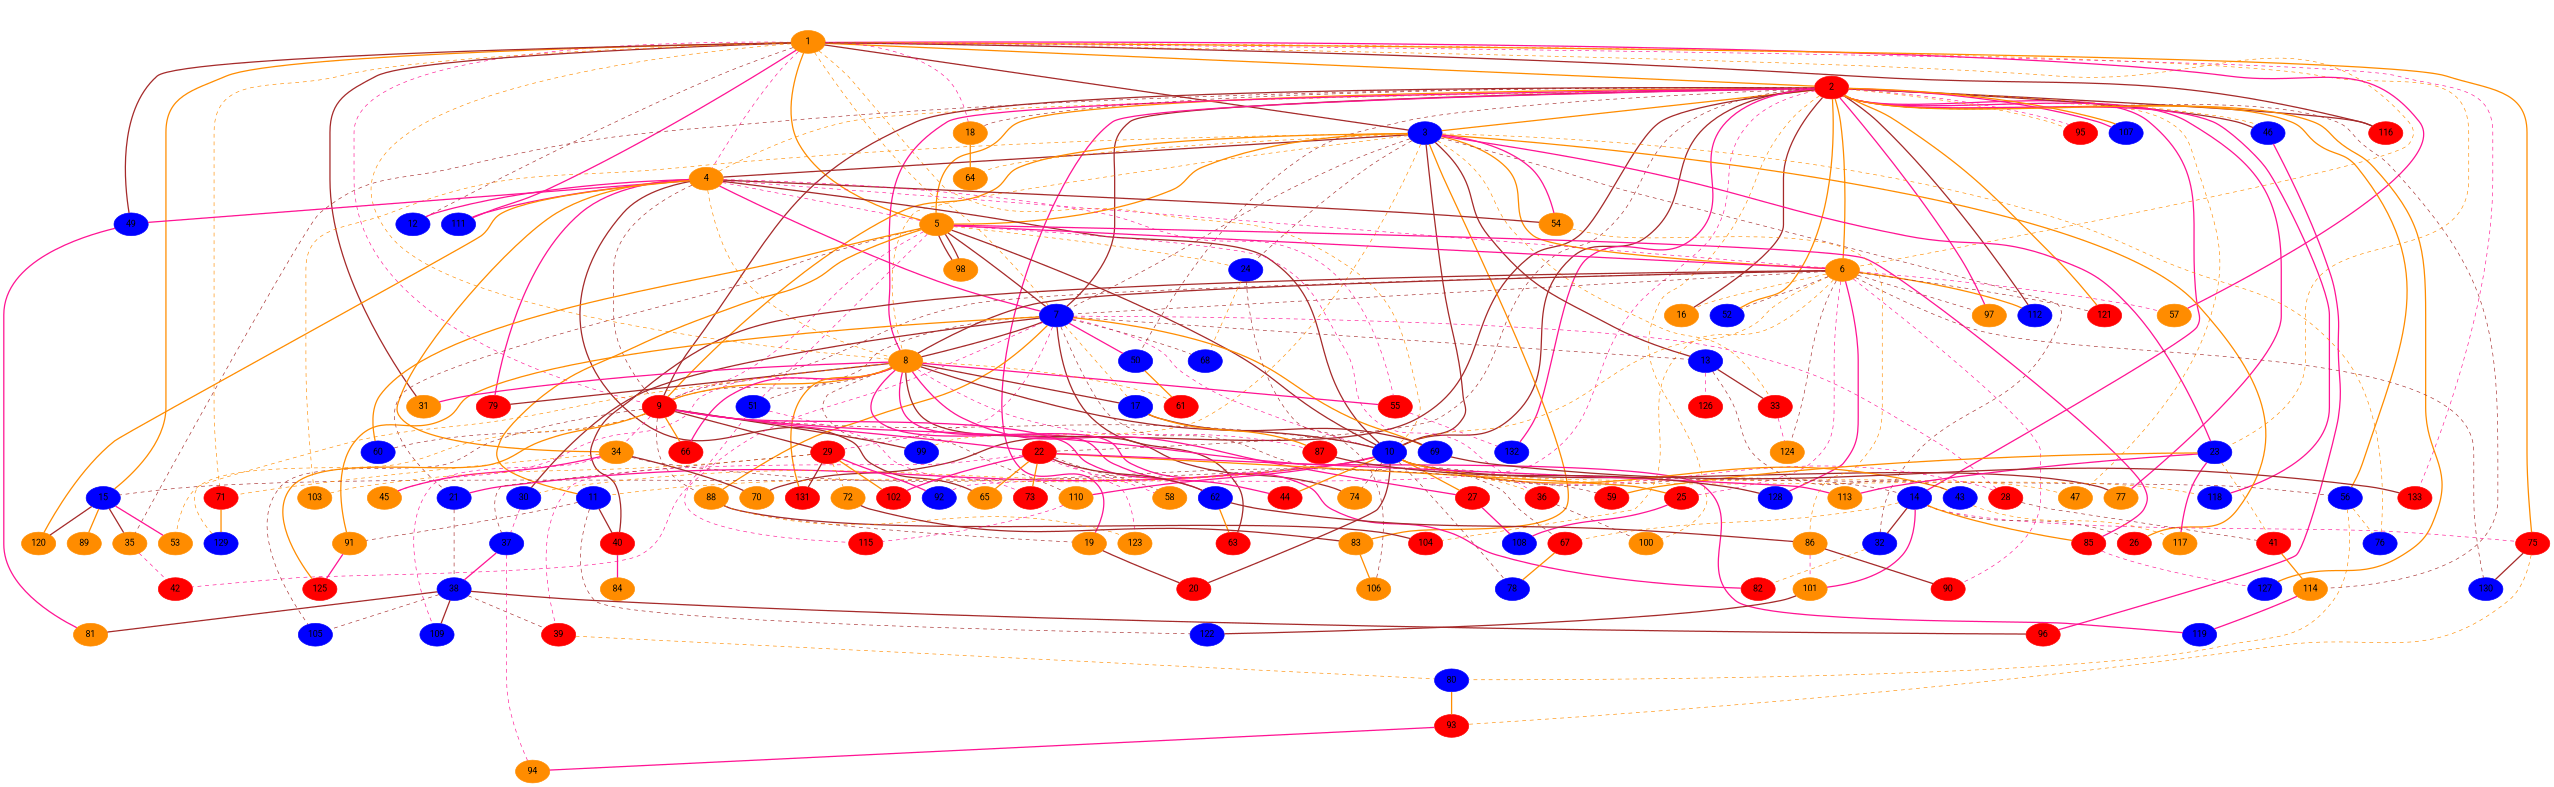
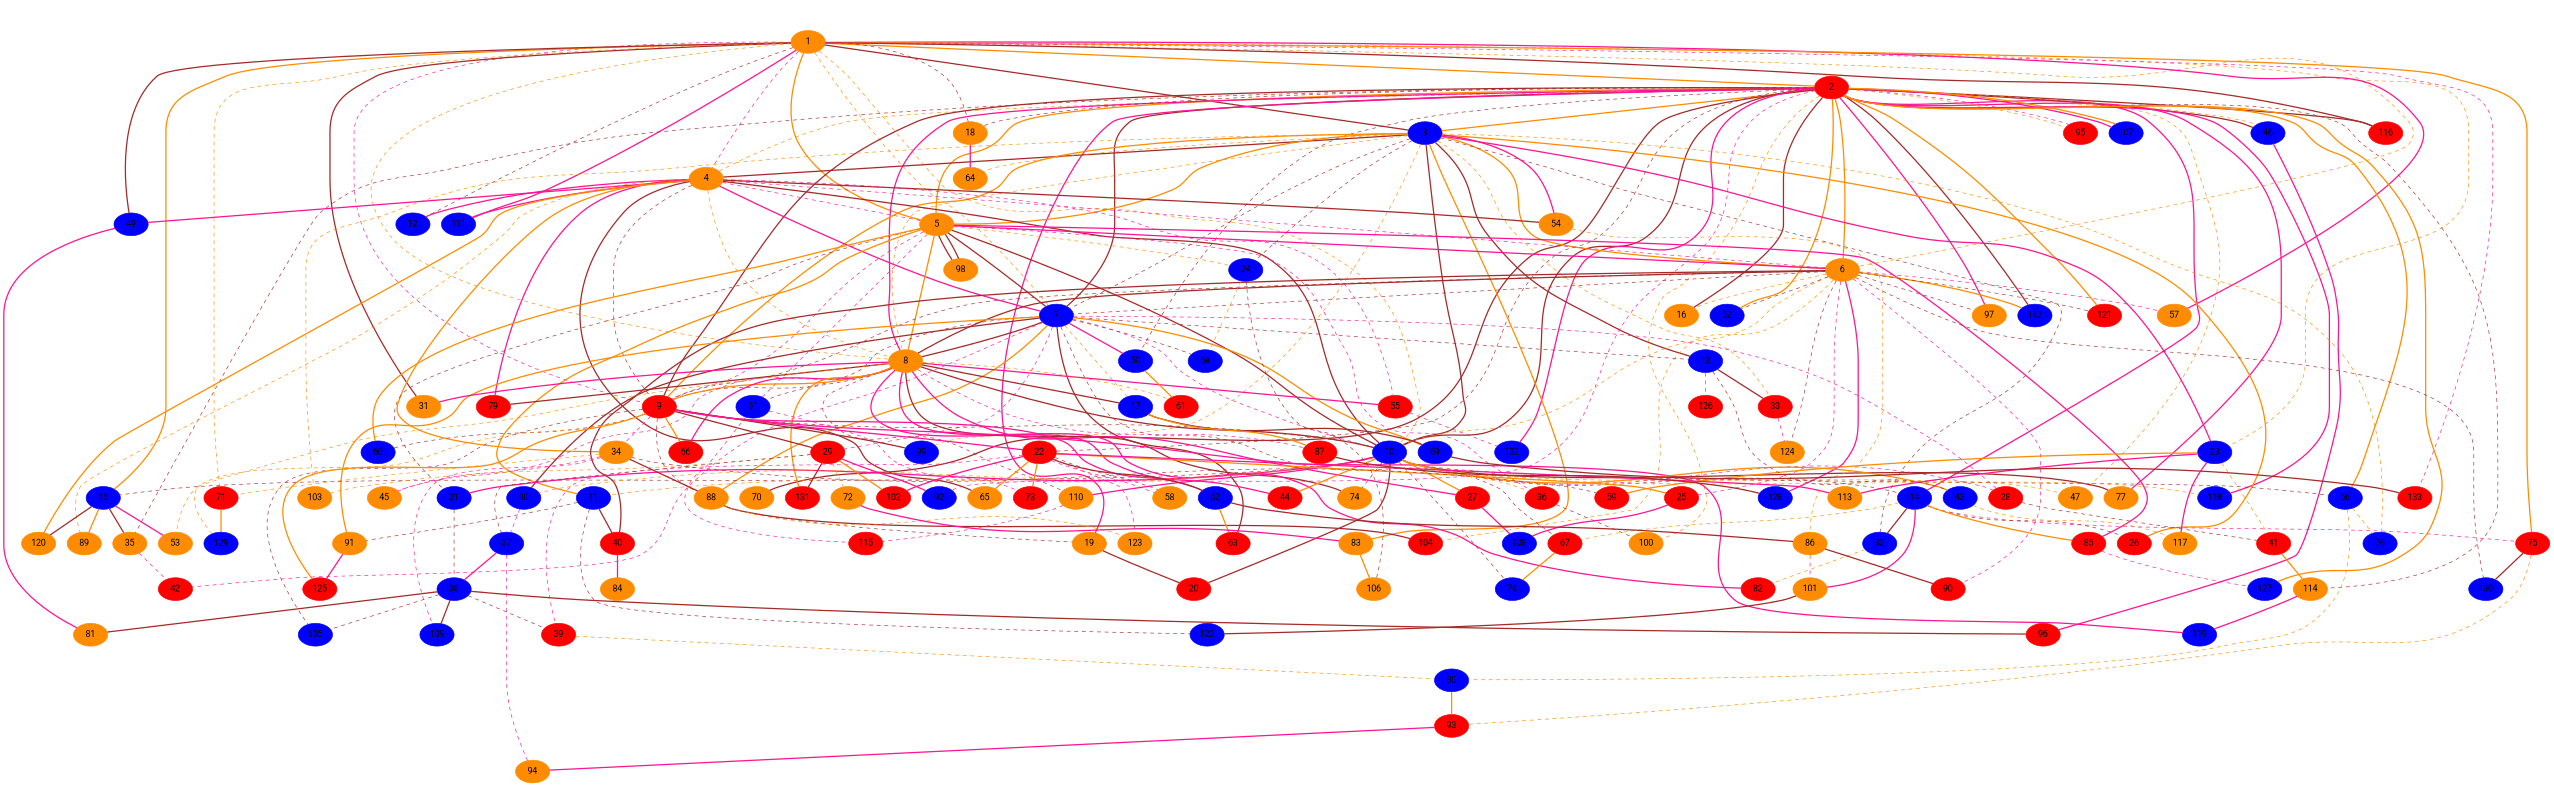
  graph {
    fontname=Roboto
    node [color=blue fontname=Roboto style=filled]
    edge [color=brown fontname=Roboto style=bold]
    1 [color=darkorange]
    2 [color=red]
    3
    4 [color=darkorange]
    5 [color=darkorange]
    6 [color=darkorange]
    7
    8 [color=darkorange]
    9 [color=red]
    10
    12
    15
    18 [color=darkorange]
    23
    31 [color=darkorange]
    49
    57 [color=darkorange]
    71 [color=red]
    75 [color=red]
    111
    116 [color=red]
    133 [color=red]
    14
    16 [color=darkorange]
    19 [color=darkorange]
    22 [color=red]
    35 [color=darkorange]
    46
    47 [color=darkorange]
    50
    52
    56
    70 [color=darkorange]
    77 [color=darkorange]
    92
    95 [color=red]
    97 [color=darkorange]
    100 [color=darkorange]
    107
    112
    114 [color=darkorange]
    118
    121 [color=red]
    127
    132
    13
    24
    26 [color=red]
    32
    33 [color=red]
    54 [color=darkorange]
    64 [color=darkorange]
    76
    83 [color=darkorange]
    99
    103 [color=darkorange]
    34 [color=darkorange]
    55 [color=red]
    65 [color=darkorange]
    79 [color=red]
    89 [color=darkorange]
    120 [color=darkorange]
    11
    21
    36 [color=red]
    51
    60
    85 [color=red]
    98 [color=darkorange]
    25 [color=red]
    40 [color=red]
    90 [color=red]
    104 [color=red]
    124 [color=darkorange]
    128
    130
    17
    28 [color=red]
    29 [color=red]
    30
    42 [color=red]
    63 [color=red]
    67 [color=red]
    68
    69
    88 [color=darkorange]
    91 [color=darkorange]
    27 [color=red]
    44 [color=red]
    45 [color=darkorange]
    61 [color=red]
    66 [color=red]
    74 [color=darkorange]
    82 [color=red]
    87 [color=red]
    110 [color=darkorange]
    129
    131 [color=red]
    53 [color=darkorange]
    62
    105
    119
    125 [color=red]
    20 [color=red]
    43
    78
    113 [color=darkorange]
    41 [color=red]
    59 [color=red]
    117 [color=darkorange]
    81 [color=darkorange]
    93 [color=red]
    101 [color=darkorange]
    39 [color=red]
    58 [color=darkorange]
    73 [color=red]
    102 [color=red]
    123 [color=darkorange]
    96 [color=red]
    80
    126 [color=red]
    106 [color=darkorange]
    86 [color=darkorange]
    109
    122
    38
    115 [color=red]
    108
    84 [color=darkorange]
    72 [color=darkorange]
    37
    94 [color=darkorange]
    1 -- 2 [color=darkorange]
    1 -- 3
    1 -- 4 [color=deeppink style=dashed]
    1 -- 5 [color=darkorange]
    1 -- 6 [color=darkorange style=dashed]
    1 -- 7 [color=darkorange style=dashed]
    1 -- 8 [color=darkorange style=dashed]
    1 -- 9 [color=deeppink style=dashed]
    1 -- 10 [color=darkorange style=dashed]
    1 -- 12 [style=dashed]
    1 -- 15 [color=darkorange]
-   1 -- 18 [color=deeppink style=dashed]
+   1 -- 18 [style=dashed]
    1 -- 23 [color=darkorange style=dashed]
    1 -- 31
    1 -- 49
    1 -- 57 [color=deeppink]
    1 -- 71 [color=darkorange style=dashed]
    1 -- 75 [color=darkorange]
    1 -- 111 [color=deeppink]
    1 -- 116
    1 -- 133 [color=deeppink style=dashed]
    2 -- 3 [color=darkorange]
    2 -- 4 [color=darkorange style=dashed]
    2 -- 5 [color=darkorange]
    2 -- 6 [color=darkorange]
    2 -- 7
    2 -- 8 [color=deeppink]
    2 -- 9
    2 -- 10
    2 -- 18 [style=dashed]
    2 -- 116
    2 -- 14 [color=deeppink]
    2 -- 16
    2 -- 19 [color=deeppink]
    2 -- 22 [style=dashed]
    2 -- 35 [style=dashed]
    2 -- 46
    2 -- 46 [color=darkorange style=dashed]
    2 -- 47 [color=darkorange style=dashed]
    2 -- 50 [style=dashed]
    2 -- 52 [color=darkorange]
    2 -- 56 [color=darkorange]
    2 -- 70
    2 -- 77 [color=deeppink]
    2 -- 92 [color=deeppink style=dashed]
    2 -- 95 [color=darkorange style=dashed]
    2 -- 95 [color=deeppink style=dashed]
    2 -- 97 [color=deeppink]
    2 -- 100 [color=darkorange style=dashed]
    2 -- 107 [color=deeppink]
    2 -- 107 [color=darkorange]
    2 -- 112
    2 -- 114 [style=dashed]
    2 -- 118 [color=deeppink]
    2 -- 121 [color=darkorange]
    2 -- 127 [color=darkorange]
    2 -- 132 [color=deeppink]
    3 -- 4
    3 -- 5 [color=darkorange]
    3 -- 6 [color=darkorange]
    3 -- 7 [style=dashed]
    3 -- 8 [color=darkorange style=dashed]
    3 -- 9 [color=darkorange]
    3 -- 10
    3 -- 23 [color=deeppink]
    3 -- 13
    3 -- 24 [style=dashed]
    3 -- 26 [color=darkorange]
    3 -- 32 [style=dashed]
    3 -- 33 [color=darkorange style=dashed]
    3 -- 54 [color=deeppink]
    3 -- 64 [color=darkorange style=dashed]
    3 -- 76 [color=darkorange style=dashed]
    3 -- 83 [color=darkorange]
    3 -- 99 [color=darkorange style=dashed]
    3 -- 103 [color=darkorange style=dashed]
    4 -- 5 [color=deeppink style=dashed]
    4 -- 6 [color=deeppink style=dashed]
    4 -- 7 [color=deeppink]
    4 -- 8 [color=darkorange style=dashed]
    4 -- 9 [style=dashed]
    4 -- 10
    4 -- 12 [color=deeppink]
    4 -- 49 [color=deeppink]
    4 -- 111 [color=deeppink]
    4 -- 54
    4 -- 34 [color=darkorange]
    4 -- 55 [color=deeppink style=dashed]
    4 -- 65
    4 -- 79 [color=deeppink]
+   4 -- 89 [color=darkorange style=dashed]
    4 -- 120 [color=darkorange]
    5 -- 6 [color=deeppink]
    5 -- 7
+   5 -- 8 [color=darkorange]
    5 -- 9 [color=deeppink style=dashed]
    5 -- 10
    5 -- 24 [color=darkorange style=dashed]
    5 -- 11 [color=darkorange]
    5 -- 21 [style=dashed]
    5 -- 36 [color=deeppink style=dashed]
    5 -- 51 [color=deeppink style=dashed]
    5 -- 60 [color=darkorange]
    5 -- 85 [color=deeppink]
    5 -- 98
    5 -- 98
    6 -- 7 [style=dashed]
    6 -- 8
    6 -- 9 [style=dashed]
    6 -- 10 [color=darkorange style=dashed]
    6 -- 57 [color=deeppink style=dashed]
    6 -- 16 [color=darkorange style=dashed]
    6 -- 52 [style=dashed]
    6 -- 97 [style=dashed]
    6 -- 112 [color=darkorange]
    6 -- 121 [style=dashed]
    6 -- 25 [color=deeppink style=dashed]
    6 -- 40
    6 -- 90 [color=deeppink style=dashed]
    6 -- 104 [color=darkorange style=dashed]
    6 -- 124 [style=dashed]
    6 -- 128 [color=deeppink]
    6 -- 130 [style=dashed]
    7 -- 8
    7 -- 9 [style=dashed]
    7 -- 10 [color=deeppink style=dashed]
    7 -- 50 [color=deeppink]
    7 -- 13 [style=dashed]
    7 -- 17 [color=darkorange style=dashed]
    7 -- 28 [color=deeppink style=dashed]
    7 -- 29 [color=deeppink style=dashed]
    7 -- 30
    7 -- 42 [color=deeppink style=dashed]
    7 -- 63
    7 -- 67 [style=dashed]
    7 -- 68 [style=dashed]
    7 -- 69 [color=darkorange]
    7 -- 88 [color=darkorange]
    7 -- 91 [color=darkorange]
    8 -- 9 [color=darkorange]
    8 -- 10
    8 -- 31 [color=deeppink]
    8 -- 55 [color=deeppink]
    8 -- 79
    8 -- 51 [style=dashed]
    8 -- 17
    8 -- 27 [color=deeppink]
    8 -- 44 [color=deeppink]
    8 -- 45 [color=deeppink style=dashed]
    8 -- 61 [color=darkorange style=dashed]
    8 -- 66 [color=deeppink]
    8 -- 74
    8 -- 82 [color=deeppink]
    8 -- 87 [color=deeppink style=dashed]
    8 -- 110 [style=dashed]
    8 -- 129 [color=darkorange style=dashed]
    8 -- 131 [color=darkorange]
    9 -- 10 [style=dashed]
    9 -- 22 [color=deeppink]
    9 -- 99
    9 -- 34 [color=deeppink style=dashed]
    9 -- 60 [style=dashed]
    9 -- 29
    9 -- 88 [style=dashed]
    9 -- 66 [color=darkorange]
    9 -- 53 [color=darkorange style=dashed]
    9 -- 62 [color=deeppink]
    9 -- 105 [style=dashed]
    9 -- 119 [color=deeppink]
    9 -- 125 [color=darkorange]
    10 -- 15 [style=dashed]
    10 -- 14 [style=dashed]
    10 -- 47 [color=darkorange style=dashed]
    10 -- 56 [style=dashed]
    10 -- 77
    10 -- 118 [color=darkorange style=dashed]
    10 -- 11 [color=darkorange style=dashed]
    10 -- 21 [color=deeppink]
    10 -- 36 [color=darkorange style=dashed]
    10 -- 28 [color=deeppink style=dashed]
    10 -- 30 [color=darkorange style=dashed]
    10 -- 27 [color=darkorange]
    10 -- 44 [color=darkorange]
    10 -- 74 [style=dashed]
    10 -- 110 [color=deeppink]
    10 -- 20
    10 -- 43 [color=darkorange]
    10 -- 78 [style=dashed]
    15 -- 35
    15 -- 89 [color=darkorange]
    15 -- 120
    15 -- 53 [color=deeppink]
-   18 -- 64 [color=darkorange]
+   18 -- 64 [color=deeppink]
    23 -- 113 [color=deeppink]
    23 -- 41 [color=darkorange style=dashed]
    23 -- 59 [color=darkorange]
    23 -- 117 [color=deeppink]
    49 -- 81 [color=deeppink]
    71 -- 129 [color=darkorange]
    75 -- 130
    75 -- 93 [color=darkorange style=dashed]
    14 -- 75 [color=deeppink style=dashed]
    14 -- 26 [style=dashed]
    14 -- 32
    14 -- 85 [color=darkorange]
    14 -- 67 [color=darkorange style=dashed]
    14 -- 101 [color=deeppink]
    19 -- 20
    22 -- 65 [color=darkorange]
    22 -- 25 [color=darkorange]
    22 -- 62
    22 -- 113 [color=deeppink]
    22 -- 39 [color=deeppink style=dashed]
    22 -- 58 [color=deeppink style=dashed]
    22 -- 58 [style=dashed]
    22 -- 73 [color=darkorange]
    22 -- 102 [color=deeppink]
    22 -- 123 [color=deeppink style=dashed]
    35 -- 42 [color=deeppink style=dashed]
    46 -- 96 [color=deeppink]
    50 -- 61 [color=darkorange]
    56 -- 76 [color=darkorange style=dashed]
    56 -- 80 [color=darkorange style=dashed]
    114 -- 119 [color=deeppink]
    13 -- 33
    13 -- 43 [style=dashed]
    13 -- 126 [color=deeppink style=dashed]
    24 -- 68 [color=darkorange style=dashed]
    24 -- 106 [style=dashed]
    32 -- 82 [color=darkorange style=dashed]
    33 -- 124 [color=deeppink style=dashed]
    54 -- 86 [color=darkorange style=dashed]
    83 -- 106 [color=darkorange]
    34 -- 71 [color=darkorange style=dashed]
-   34 -- 70
-   34 -- 45 [color=deeppink]
+   34 -- 88
+   34 -- 45 [color=deeppink style=dashed]
    34 -- 59 [style=dashed]
    34 -- 109 [color=deeppink style=dashed]
    55 -- 132 [color=deeppink style=dashed]
    11 -- 40
    11 -- 91 [style=dashed]
    11 -- 122 [style=dashed]
    21 -- 38 [style=dashed]
    36 -- 100 [style=dashed]
    51 -- 73 [color=deeppink style=dashed]
    51 -- 115 [color=deeppink style=dashed]
    85 -- 127 [color=deeppink style=dashed]
    25 -- 108 [color=deeppink]
    40 -- 84 [color=deeppink]
    17 -- 69
    17 -- 87 [color=darkorange]
    28 -- 41 [style=dashed]
    29 -- 92 [color=deeppink]
    29 -- 103 [color=darkorange style=dashed]
    29 -- 131
    29 -- 102 [color=darkorange]
    29 -- 72 [color=darkorange style=dashed]
    29 -- 37 [style=dashed]
    30 -- 37 [color=deeppink style=dashed]
    67 -- 78 [color=darkorange]
    69 -- 133
    88 -- 19 [style=dashed]
    88 -- 104
    88 -- 123 [color=darkorange style=dashed]
    91 -- 125 [color=deeppink]
    27 -- 108 [color=deeppink]
    87 -- 128
    110 -- 115 [color=deeppink style=dashed]
    62 -- 63 [color=darkorange]
    62 -- 86
    43 -- 117 [color=darkorange style=dashed]
    41 -- 114 [color=darkorange]
    93 -- 94 [color=deeppink]
    101 -- 122
    39 -- 80 [color=darkorange style=dashed]
    80 -- 93 [color=darkorange]
    86 -- 90
    86 -- 101 [color=deeppink style=dashed]
    38 -- 105 [style=dashed]
    38 -- 81
    38 -- 39 [style=dashed]
    38 -- 96
    38 -- 109
-   72 -- 83
+   72 -- 83 [color=deeppink]
    37 -- 38 [color=deeppink]
    37 -- 94 [color=deeppink style=dashed]
  }
